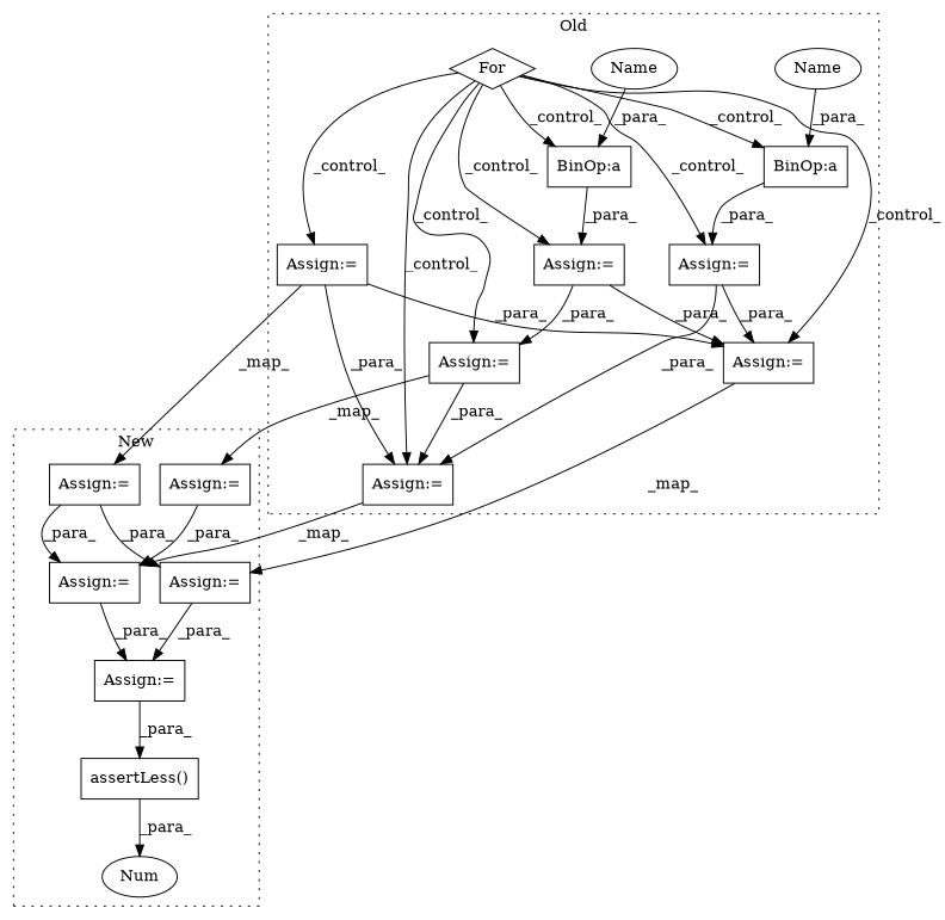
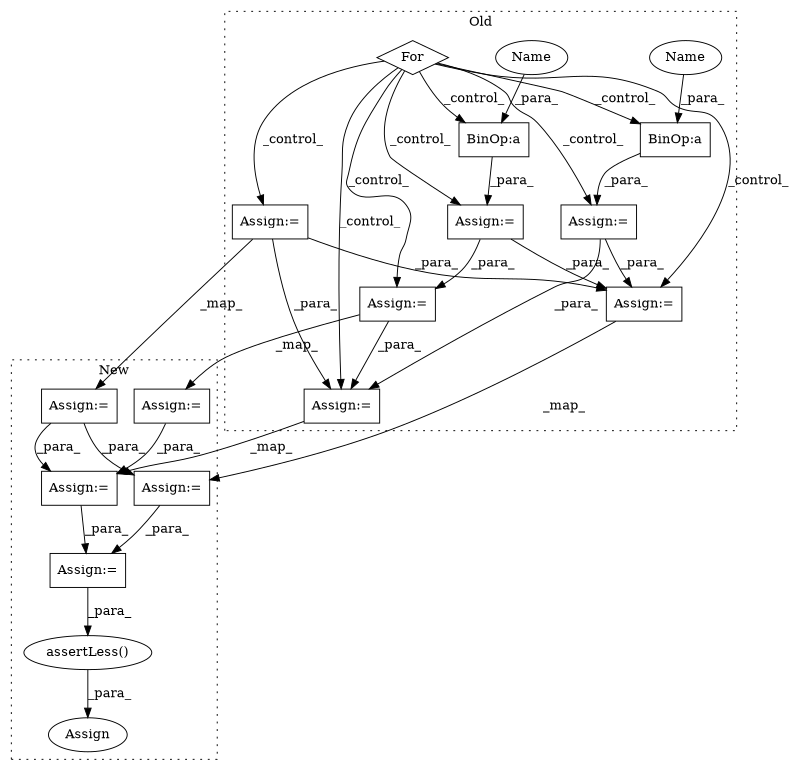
  digraph {
    node [a=68 l=3 shape=box]
    n1 [a=107 l="4,14" label=For s="5941,5966" shape=diamond]
    n2 [a=82 l=1 label="BinOp:a" s=5996]
    n3 [a=82 l=1 label="BinOp:a" s=6009]
    n4 [label="Assign:=" s=6175]
    n5 [label="Assign:=" s=6121]
    n6 [label="Assign:=" s=6058]
    n7 [label="Assign:=" s=5992]
    n8 [label="Assign:=" s=6005]
    n9 [label="Assign:=" s=6312]
    n10 [a=87 l=5 label=Name s=5997 shape=ellipse]
    n11 [a=87 l=5 label=Name s=6010 shape=ellipse]
-   n12 [a=75 l="16,1" label="assertLess()" s="5368,5393"]
-   n13 [a=76 l=4 label=Num s=5389 shape=ellipse]
+   n12 [a=75 l="16,1" label="assertLess()" s="5368,5393" shape=ellipse]
+   n13 [a=76 l=4 label=Assign s=5389 shape=ellipse]
    n14 [label="Assign:=" s=5113]
    n15 [label="Assign:=" s=5063]
    n16 [label="Assign:=" s=5004]
    n17 [label="Assign:=" s=5306]
    n18 [label="Assign:=" s=5242]
    subgraph cluster_1 {
      label=Old
      style=dotted
      n1
      n2
      n3
      n4
      n5
      n6
      n7
      n8
      n9
      n10
      n11
    }
    subgraph cluster_2 {
      label=New
      style=dotted
      n12
      n13
      n14
      n15
      n16
      n17
      n18
    }
    n1 -> n2 [label=_control_]
    n1 -> n3 [label=_control_]
    n1 -> n4 [label=_control_]
    n1 -> n5 [label=_control_]
    n1 -> n6 [label=_control_]
    n1 -> n7 [label=_control_]
    n1 -> n8 [label=_control_]
    n1 -> n9 [label=_control_]
    n2 -> n7 [label=_para_]
    n3 -> n8 [label=_para_]
    n4 -> n14 [label=_map_]
    n5 -> n4 [label=_para_]
    n5 -> n9 [label=_para_]
    n5 -> n15 [label=_map_]
    n6 -> n9 [label=_para_]
    n6 -> n16 [label=_map_]
    n7 -> n4 [label=_para_]
    n7 -> n6 [label=_para_]
    n8 -> n4 [label=_para_]
    n8 -> n9 [label=_para_]
    n9 -> n18 [label=_map_]
    n10 -> n2 [label=_para_]
    n11 -> n3 [label=_para_]
    n12 -> n13 [label=_para_]
    n14 -> n17 [label=_para_]
    n15 -> n14 [label=_para_]
    n15 -> n18 [label=_para_]
    n16 -> n18 [label=_para_]
    n17 -> n12 [label=_para_]
    n18 -> n17 [label=_para_]
  }
